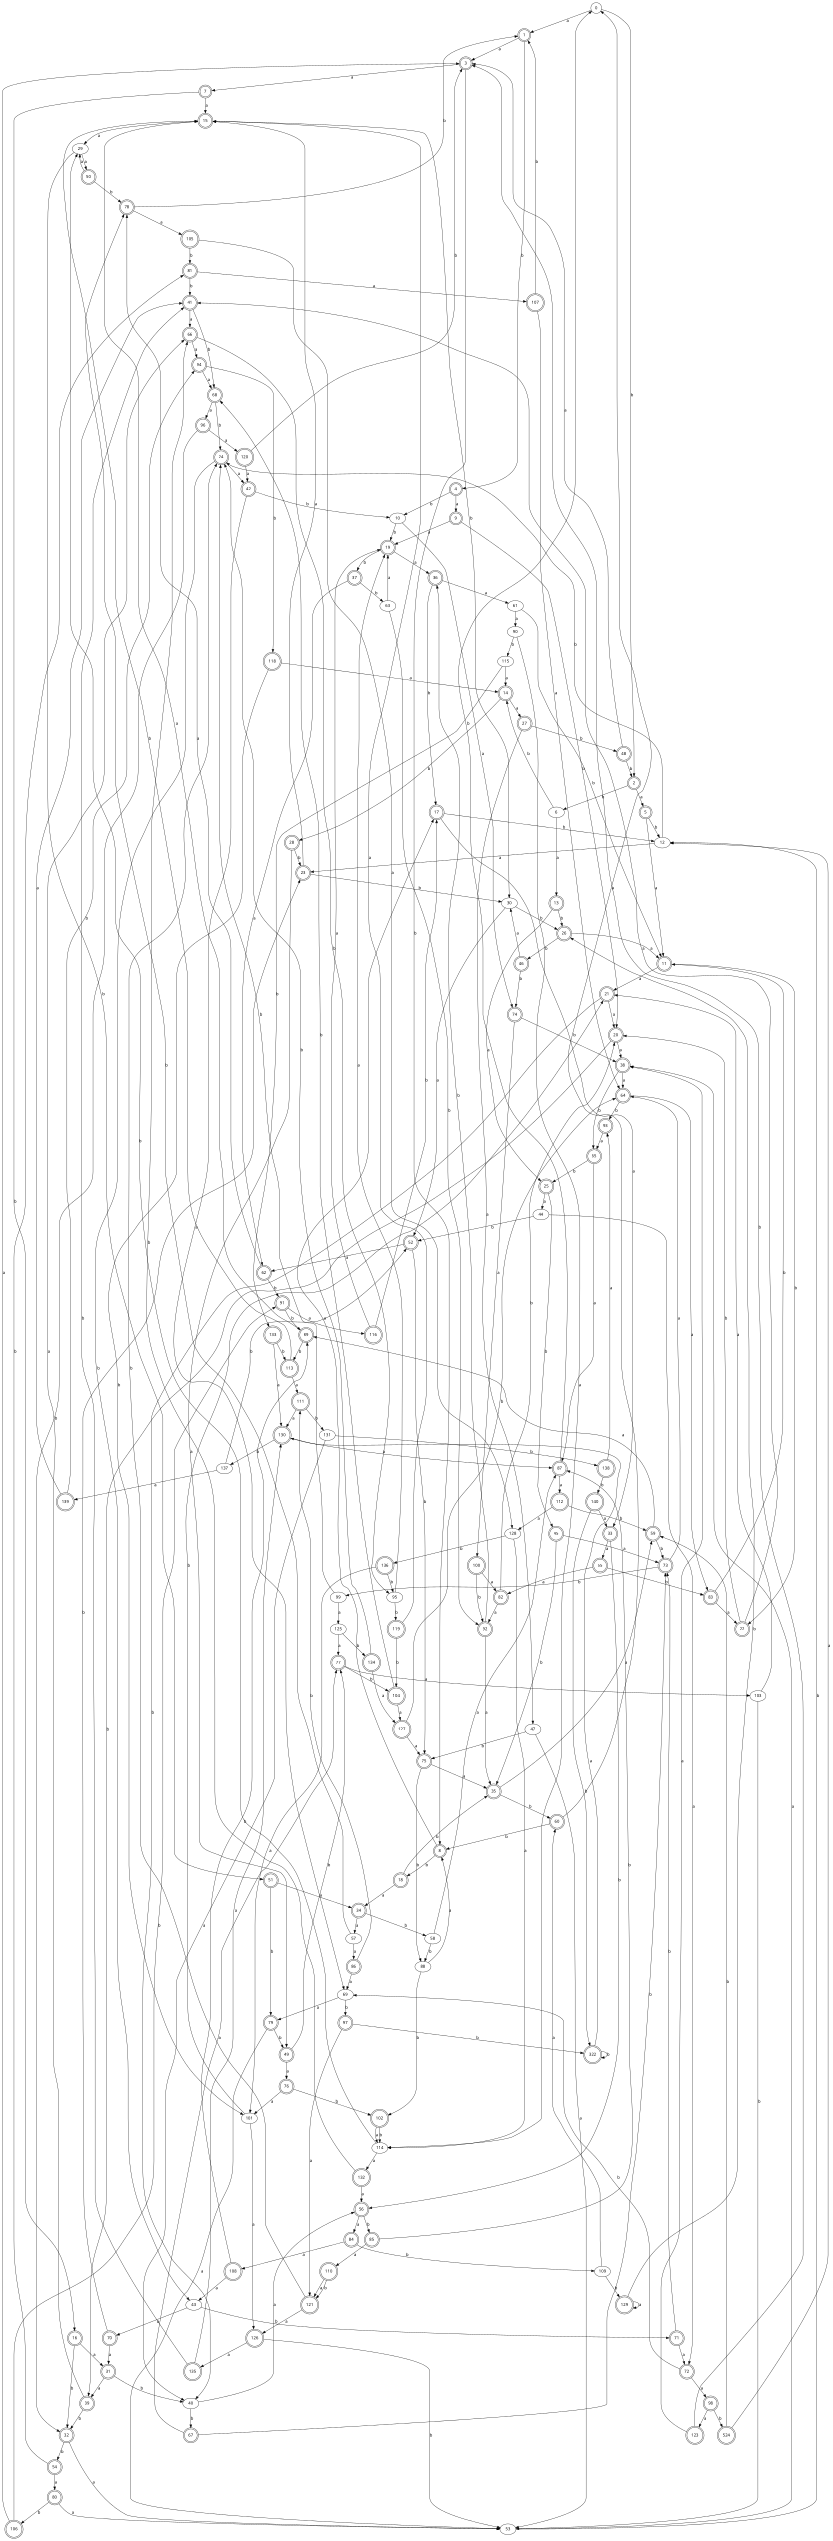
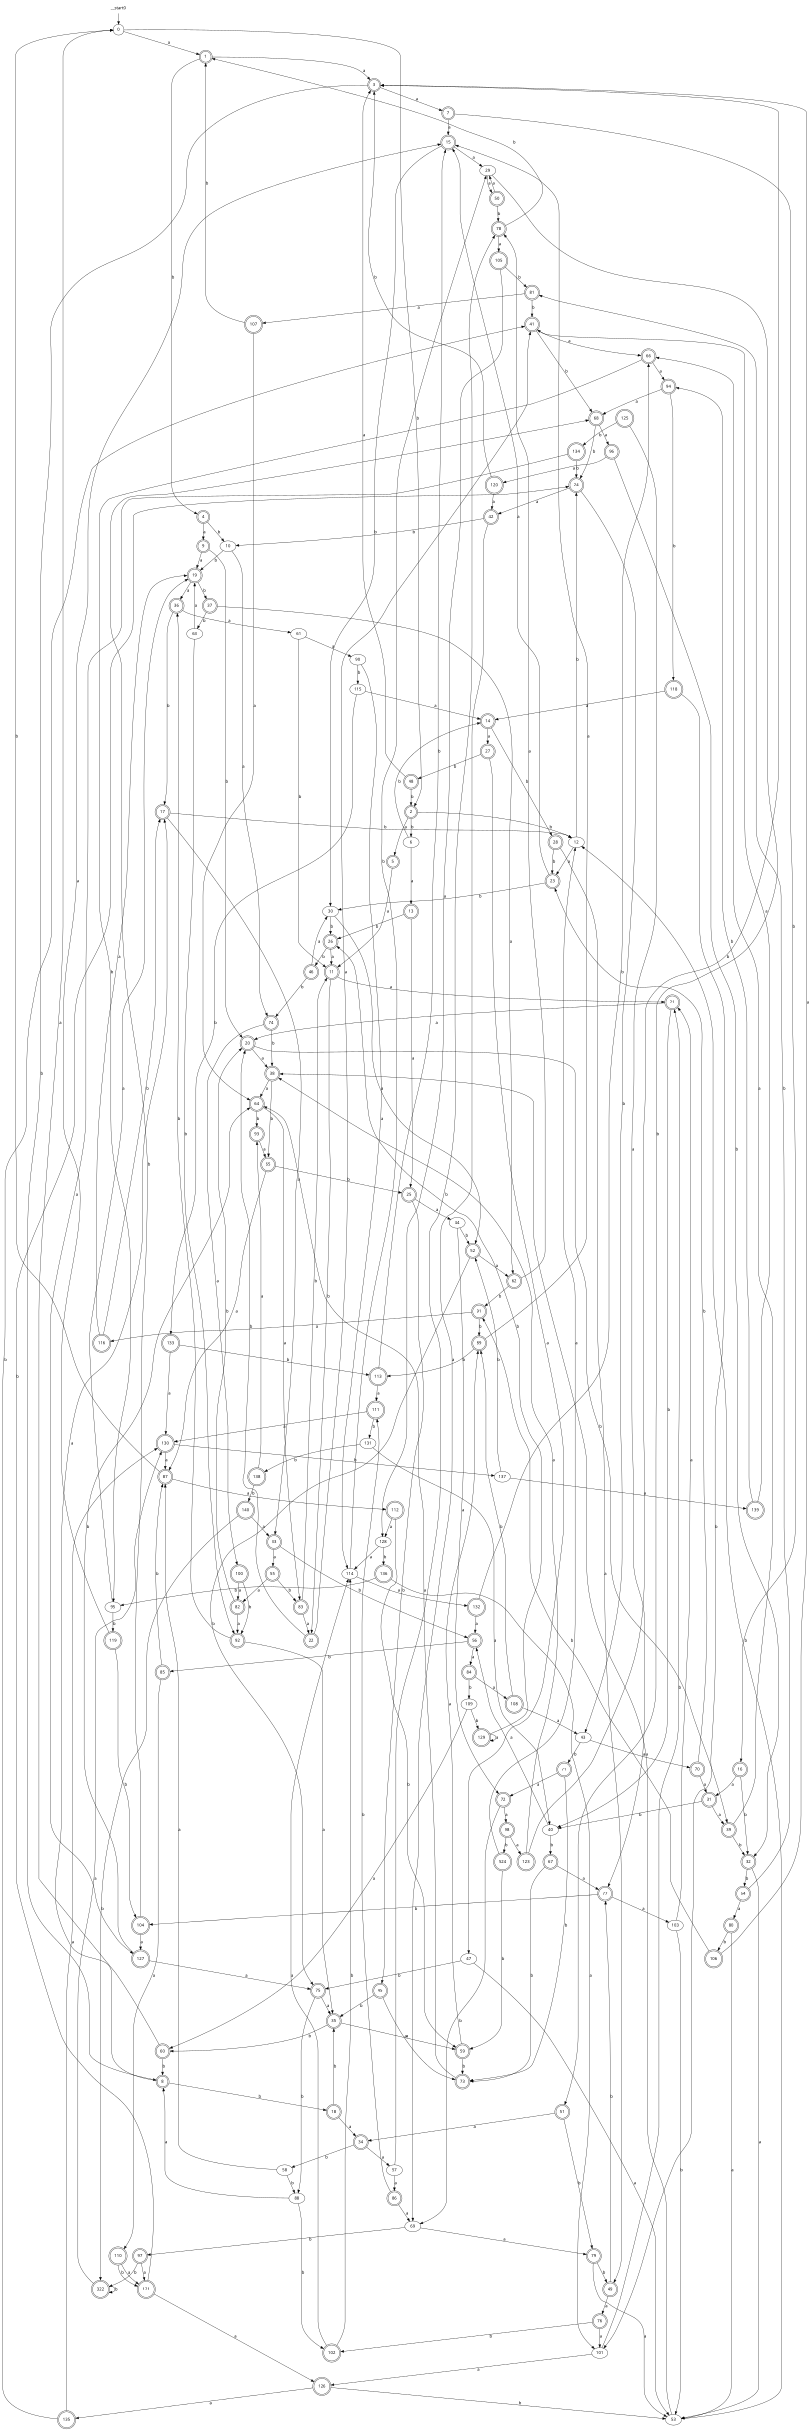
  digraph {
    fontname="Noto Sans"
    node [fontname="Noto Sans" shape=doublecircle]
    edge [fontname="Noto Sans"]
+   __start0 [shape=none]
    0 [shape=circle]
    1
    2
    3
    4
    5
    6 [shape=""]
    7
    8
    9
    10 [shape=""]
    11
    12 [shape=""]
    13
    14
    15
    16
    17
    18
    19
    20
    74
    21
    22
    23
    24
    25
    26
    27
    28
    29 [shape=""]
    30 [shape=""]
    31
    32
    33
    34
    35
    36
    37
    38
    39
    40 [shape=""]
    41
    42
    43 [shape=""]
    44 [shape=""]
    45
    46
    47 [shape=""]
    48
    49
    50
    51
    52
    53 [shape=""]
    54
    55
    56
    57 [shape=""]
    58 [shape=""]
    59
    60
    61 [shape=""]
    62
    63 [shape=""]
    64
    65
    66
    67
    68
    69 [shape=""]
    70
    71
    72
    73
    75
    76
    77
    78
    79
    80
    81
    82
    83
    84
    85
    86
    87
    88 [shape=""]
    89
    90 [shape=""]
    91
    92
    93
    94
    95 [shape=""]
    96
    97
    98
-   99 [shape=""]
    100
    101 [shape=""]
    102
    103 [shape=""]
    104
    105
    106
    107
    108
    109 [shape=""]
    110
    111
    112
    113
    114 [shape=""]
    115 [shape=""]
    116
    118
    119
    120
    121
    n123 [label=322]
    123
    n125 [label=524]
-   125 [shape=ellipse]
+   125
    126
    127
    128 [shape=""]
    129
    130
    131 [shape=""]
    132
    133
    134
    135
    136
    137 [shape=""]
    138
    139
    140
+   __start0 -> 0
    0 -> 1 [label=a]
    0 -> 2 [label=b]
    1 -> 3 [label=a]
    1 -> 4 [label=b]
    2 -> 5 [label=a]
    2 -> 6 [label=b]
    3 -> 7 [label=a]
    3 -> 8 [label=b]
    4 -> 9 [label=a]
    4 -> 10 [label=b]
    5 -> 11 [label=a]
-   5 -> 12 [label=b]
+   2 -> 12 [label=b]
    6 -> 13 [label=a]
    6 -> 14 [label=b]
    7 -> 15 [label=a]
    7 -> 16 [label=b]
    8 -> 17 [label=a]
    8 -> 18 [label=b]
    9 -> 19 [label=a]
    9 -> 20 [label=b]
    10 -> 19 [label=b]
    10 -> 74 [label=a]
    11 -> 21 [label=a]
    11 -> 22 [label=b]
    12 -> 23 [label=a]
    12 -> 24 [label=b]
    13 -> 25 [label=a]
    13 -> 26 [label=b]
    14 -> 27 [label=a]
    14 -> 28 [label=b]
    15 -> 29 [label=a]
    15 -> 30 [label=b]
    16 -> 31 [label=a]
    16 -> 32 [label=b]
    17 -> 12 [label=b]
    17 -> 33 [label=a]
    18 -> 34 [label=a]
    18 -> 35 [label=b]
    19 -> 36 [label=a]
    19 -> 37 [label=b]
    20 -> 38 [label=a]
    20 -> 39 [label=b]
    74 -> 38 [label=b]
    74 -> 100 [label=a]
    21 -> 20 [label=a]
    21 -> 40 [label=b]
    22 -> 20 [label=b]
    22 -> 41 [label=a]
    23 -> 15 [label=a]
    23 -> 30 [label=b]
    24 -> 42 [label=a]
    24 -> 43 [label=b]
    25 -> 44 [label=a]
    25 -> 45 [label=b]
    26 -> 11 [label=a]
    26 -> 46 [label=b]
    27 -> 47 [label=a]
    27 -> 48 [label=b]
    28 -> 23 [label=b]
    28 -> 49 [label=a]
    29 -> 50 [label=a]
    29 -> 51 [label=b]
    30 -> 26 [label=b]
    30 -> 52 [label=a]
    31 -> 39 [label=a]
    31 -> 40 [label=b]
    32 -> 53 [label=a]
    32 -> 54 [label=b]
    33 -> 55 [label=a]
    33 -> 56 [label=b]
    34 -> 57 [label=a]
    34 -> 58 [label=b]
    35 -> 59 [label=a]
    35 -> 60 [label=b]
    36 -> 17 [label=b]
    36 -> 61 [label=a]
    37 -> 62 [label=a]
    37 -> 63 [label=b]
    38 -> 64 [label=a]
    38 -> 65 [label=b]
    39 -> 32 [label=b]
    39 -> 66 [label=a]
    40 -> 56 [label=a]
    40 -> 67 [label=b]
    41 -> 66 [label=a]
    41 -> 68 [label=b]
    42 -> 10 [label=b]
    42 -> 69 [label=a]
    43 -> 70 [label=a]
    43 -> 71 [label=b]
    44 -> 52 [label=b]
    44 -> 72 [label=a]
    45 -> 35 [label=b]
    45 -> 73 [label=a]
    46 -> 74 [label=b]
    46 -> 30 [label=a]
    47 -> 53 [label=a]
    47 -> 75 [label=b]
    48 -> 2 [label=b]
    48 -> 3 [label=a]
    49 -> 76 [label=a]
    49 -> 77 [label=b]
    50 -> 29 [label=a]
    50 -> 78 [label=b]
    51 -> 34 [label=a]
    51 -> 79 [label=b]
    52 -> 62 [label=a]
    52 -> 75 [label=b]
    53 -> 12 [label=b]
    53 -> 38 [label=a]
    54 -> 80 [label=a]
    54 -> 81 [label=b]
    55 -> 82 [label=a]
    55 -> 83 [label=b]
    56 -> 84 [label=a]
    56 -> 85 [label=b]
    57 -> 78 [label=b]
    57 -> 86 [label=a]
    58 -> 87 [label=a]
    58 -> 88 [label=b]
    59 -> 73 [label=b]
    59 -> 89 [label=a]
    60 -> 0 [label=a]
    60 -> 8 [label=b]
    61 -> 11 [label=b]
    61 -> 90 [label=a]
    62 -> 78 [label=a]
    62 -> 91 [label=b]
    63 -> 19 [label=a]
    63 -> 92 [label=b]
    64 -> 83 [label=a]
    64 -> 93 [label=b]
    65 -> 25 [label=b]
    65 -> 87 [label=a]
    66 -> 94 [label=a]
    66 -> 95 [label=b]
    67 -> 73 [label=b]
    67 -> 77 [label=a]
    68 -> 24 [label=b]
    68 -> 96 [label=a]
    69 -> 79 [label=a]
    69 -> 97 [label=b]
    70 -> 23 [label=b]
    70 -> 31 [label=a]
    71 -> 72 [label=a]
    71 -> 73 [label=b]
    72 -> 69 [label=b]
    72 -> 98 [label=a]
    73 -> 64 [label=a]
-   73 -> 99 [label=b]
    75 -> 35 [label=a]
    75 -> 88 [label=b]
    76 -> 101 [label=a]
    76 -> 102 [label=b]
    77 -> 103 [label=a]
    77 -> 104 [label=b]
    78 -> 1 [label=b]
    78 -> 105 [label=a]
    79 -> 49 [label=b]
    79 -> 53 [label=a]
    80 -> 53 [label=a]
    80 -> 106 [label=b]
    81 -> 41 [label=b]
    81 -> 107 [label=a]
    82 -> 20 [label=b]
    82 -> 92 [label=a]
    83 -> 11 [label=b]
    83 -> 22 [label=a]
    84 -> 108 [label=a]
    84 -> 109 [label=b]
    85 -> 87 [label=b]
    85 -> 110 [label=a]
    86 -> 69 [label=a]
    86 -> 111 [label=b]
    87 -> 0 [label=b]
    87 -> 112 [label=a]
    88 -> 8 [label=a]
    88 -> 102 [label=b]
    89 -> 15 [label=a]
    89 -> 113 [label=b]
    90 -> 114 [label=a]
    90 -> 115 [label=b]
    91 -> 89 [label=b]
    91 -> 116 [label=a]
    92 -> 35 [label=a]
    92 -> 36 [label=b]
    93 -> 65 [label=a]
    94 -> 68 [label=a]
    94 -> 118 [label=b]
    95 -> 19 [label=a]
    95 -> 119 [label=b]
    96 -> 32 [label=b]
    96 -> 120 [label=a]
    97 -> 121 [label=a]
    97 -> n123 [label=b]
    98 -> 123 [label=a]
    98 -> n125 [label=b]
-   99 -> 24 [label=b]
-   99 -> 125 [label=a]
    100 -> 82 [label=a]
    100 -> 92 [label=b]
    101 -> 21 [label=b]
    101 -> 126 [label=a]
    102 -> 114 [label=a]
    102 -> 114 [label=b]
    103 -> 21 [label=a]
    103 -> 53 [label=b]
    104 -> 68 [label=b]
    104 -> 127 [label=a]
    105 -> 81 [label=b]
    105 -> 128 [label=a]
    106 -> 3 [label=a]
    106 -> 91 [label=b]
    107 -> 1 [label=b]
    107 -> 64 [label=a]
    108 -> 43 [label=a]
    108 -> 89 [label=b]
    109 -> 60 [label=a]
    109 -> 129 [label=b]
    110 -> 121 [label=a]
    110 -> 121 [label=b]
    111 -> 130 [label=a]
    111 -> 131 [label=b]
    112 -> 59 [label=b]
    112 -> 128 [label=a]
    113 -> 15 [label=b]
    113 -> 111 [label=a]
    114 -> 29 [label=b]
    114 -> 132 [label=a]
    115 -> 14 [label=a]
    115 -> 133 [label=b]
    116 -> 17 [label=b]
    116 -> 19 [label=a]
    118 -> 14 [label=a]
    118 -> 101 [label=b]
    119 -> 15 [label=a]
    119 -> 104 [label=b]
    120 -> 3 [label=b]
    120 -> 42 [label=a]
    121 -> 24 [label=b]
    121 -> 126 [label=a]
    n123 -> n123 [label=b]
    n123 -> 130 [label=a]
    123 -> 3 [label=b]
    123 -> 38 [label=a]
    n125 -> 12 [label=a]
    n125 -> 59 [label=b]
    125 -> 77 [label=a]
    125 -> 134 [label=b]
    126 -> 53 [label=b]
    126 -> 135 [label=a]
    127 -> 64 [label=b]
    127 -> 75 [label=a]
    128 -> 114 [label=a]
    128 -> 136 [label=b]
    129 -> 26 [label=b]
    129 -> 129 [label=a]
    130 -> 87 [label=a]
    130 -> 137 [label=b]
    131 -> 40 [label=a]
    131 -> 138 [label=b]
    132 -> 56 [label=a]
    132 -> 66 [label=b]
    133 -> 113 [label=b]
    133 -> 130 [label=a]
    134 -> 24 [label=b]
    134 -> 127 [label=a]
    135 -> 41 [label=b]
    135 -> 130 [label=a]
    136 -> 95 [label=b]
    136 -> 101 [label=a]
    137 -> 52 [label=b]
    137 -> 139 [label=a]
    138 -> 93 [label=a]
    138 -> 140 [label=b]
    139 -> 41 [label=a]
    139 -> 94 [label=b]
    140 -> 33 [label=a]
    140 -> n123 [label=b]
  }
